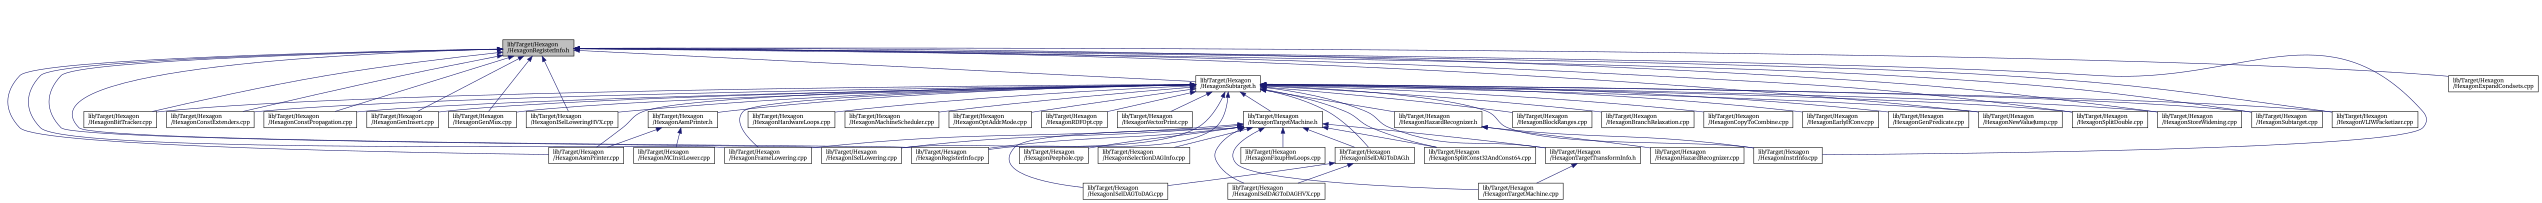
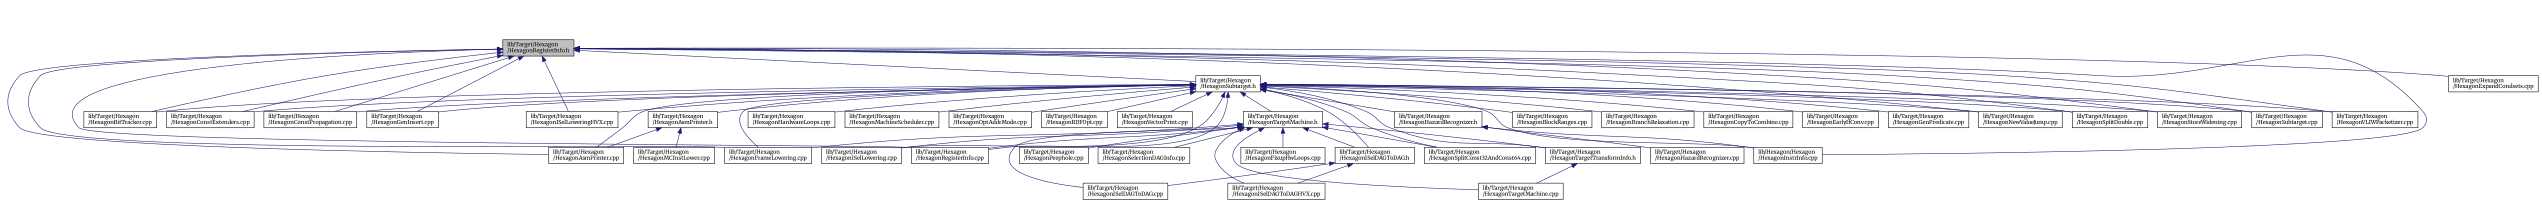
  digraph {
    fontname=Merriweather
    node [color=black fontname=Merriweather fontsize=10 shape=box]
    edge [color=midnightblue dir=back fontname=Merriweather fontsize=10 labelfontname=Helvetica labelfontsize=10 style=solid]
    n1 [fillcolor=grey75 fontcolor=black height=0.2 label="lib/Target/Hexagon\l/HexagonRegisterInfo.h" style=filled width=0.4]
    n2 [height=0.2 label="lib/Target/Hexagon\l/HexagonAsmPrinter.cpp" width=0.4]
    n3 [height=0.2 label="lib/Target/Hexagon\l/HexagonBitTracker.cpp" width=0.4]
    n4 [height=0.2 label="lib/Target/Hexagon\l/HexagonConstExtenders.cpp" width=0.4]
    n5 [height=0.2 label="lib/Target/Hexagon\l/HexagonConstPropagation.cpp" width=0.4]
    n6 [height=0.2 label="lib/Target/Hexagon\l/HexagonExpandCondsets.cpp" width=0.4]
    n7 [height=0.2 label="lib/Target/Hexagon\l/HexagonFrameLowering.cpp" width=0.4]
    n8 [height=0.2 label="lib/Target/Hexagon\l/HexagonGenInsert.cpp" width=0.4]
-   n9 [height=0.2 label="lib/Target/Hexagon\l/HexagonGenMux.cpp" width=0.4]
    n10 [height=0.2 label="lib/Target/Hexagon\l/HexagonISelLowering.cpp" width=0.4]
    n11 [height=0.2 label="lib/Target/Hexagon\l/HexagonISelLoweringHVX.cpp" width=0.4]
-   n12 [height=0.2 label="lib/Target/Hexagon\l/HexagonInstrInfo.cpp" width=0.4]
+   n12 [height=0.2 label="lib/Hexagon/Hexagon\l/HexagonInstrInfo.cpp" width=0.4]
    n13 [height=0.2 label="lib/Target/Hexagon\l/HexagonNewValueJump.cpp" width=0.4]
    n14 [height=0.2 label="lib/Target/Hexagon\l/HexagonRegisterInfo.cpp" width=0.4]
    n15 [height=0.2 label="lib/Target/Hexagon\l/HexagonSplitDouble.cpp" width=0.4]
    n16 [height=0.2 label="lib/Target/Hexagon\l/HexagonStoreWidening.cpp" width=0.4]
    n17 [height=0.2 label="lib/Target/Hexagon\l/HexagonSubtarget.cpp" width=0.4]
    n18 [height=0.2 label="lib/Target/Hexagon\l/HexagonSubtarget.h" width=0.4]
    n19 [height=0.2 label="lib/Target/Hexagon\l/HexagonVLIWPacketizer.cpp" width=0.4]
    n20 [height=0.2 label="lib/Target/Hexagon\l/HexagonAsmPrinter.h" width=0.4]
    n21 [height=0.2 label="lib/Target/Hexagon\l/HexagonBlockRanges.cpp" width=0.4]
    n22 [height=0.2 label="lib/Target/Hexagon\l/HexagonBranchRelaxation.cpp" width=0.4]
    n23 [height=0.2 label="lib/Target/Hexagon\l/HexagonCopyToCombine.cpp" width=0.4]
    n24 [height=0.2 label="lib/Target/Hexagon\l/HexagonEarlyIfConv.cpp" width=0.4]
    n25 [height=0.2 label="lib/Target/Hexagon\l/HexagonGenPredicate.cpp" width=0.4]
    n26 [height=0.2 label="lib/Target/Hexagon\l/HexagonHardwareLoops.cpp" width=0.4]
    n27 [height=0.2 label="lib/Target/Hexagon\l/HexagonHazardRecognizer.h" width=0.4]
    n28 [height=0.2 label="lib/Target/Hexagon\l/HexagonISelDAGToDAG.h" width=0.4]
    n29 [height=0.2 label="lib/Target/Hexagon\l/HexagonMachineScheduler.cpp" width=0.4]
    n30 [height=0.2 label="lib/Target/Hexagon\l/HexagonOptAddrMode.cpp" width=0.4]
    n31 [height=0.2 label="lib/Target/Hexagon\l/HexagonRDFOpt.cpp" width=0.4]
    n32 [height=0.2 label="lib/Target/Hexagon\l/HexagonSplitConst32AndConst64.cpp" width=0.4]
    n33 [height=0.2 label="lib/Target/Hexagon\l/HexagonTargetMachine.h" width=0.4]
    n34 [height=0.2 label="lib/Target/Hexagon\l/HexagonTargetTransformInfo.h" width=0.4]
    n35 [height=0.2 label="lib/Target/Hexagon\l/HexagonVectorPrint.cpp" width=0.4]
    n36 [height=0.2 label="lib/Target/Hexagon\l/HexagonMCInstLower.cpp" width=0.4]
    n37 [height=0.2 label="lib/Target/Hexagon\l/HexagonHazardRecognizer.cpp" width=0.4]
    n38 [height=0.2 label="lib/Target/Hexagon\l/HexagonISelDAGToDAG.cpp" width=0.4]
    n39 [height=0.2 label="lib/Target/Hexagon\l/HexagonISelDAGToDAGHVX.cpp" width=0.4]
    n40 [height=0.2 label="lib/Target/Hexagon\l/HexagonFixupHwLoops.cpp" width=0.4]
    n41 [height=0.2 label="lib/Target/Hexagon\l/HexagonPeephole.cpp" width=0.4]
    n42 [height=0.2 label="lib/Target/Hexagon\l/HexagonSelectionDAGInfo.cpp" width=0.4]
    n43 [height=0.2 label="lib/Target/Hexagon\l/HexagonTargetMachine.cpp" width=0.4]
    n1 -> n2
    n1 -> n3
    n1 -> n4
    n1 -> n5
    n1 -> n6
    n1 -> n7
    n1 -> n8
-   n1 -> n9
-   n1 -> n10
    n1 -> n11
    n1 -> n12
    n1 -> n13
    n1 -> n14
    n1 -> n15
    n1 -> n16
    n1 -> n17
    n1 -> n18
    n1 -> n19
    n18 -> n2
    n18 -> n3
    n18 -> n4
    n18 -> n5
    n18 -> n7
    n18 -> n8
-   n18 -> n9
    n18 -> n10
    n18 -> n11
    n18 -> n12
    n18 -> n13
    n18 -> n14
    n18 -> n15
    n18 -> n16
    n18 -> n17
    n18 -> n19
    n18 -> n20
    n18 -> n21
    n18 -> n22
    n18 -> n23
    n18 -> n24
    n18 -> n25
    n18 -> n26
    n18 -> n27
    n18 -> n28
    n18 -> n29
    n18 -> n30
    n18 -> n31
    n18 -> n32
    n18 -> n33
    n18 -> n34
    n18 -> n35
    n20 -> n2
    n20 -> n36
    n27 -> n12
    n27 -> n37
    n28 -> n38
    n28 -> n39
    n33 -> n7
    n33 -> n10
    n33 -> n14
    n33 -> n28
    n33 -> n32
    n33 -> n34
    n33 -> n38
    n33 -> n39
    n33 -> n40
    n33 -> n41
    n33 -> n42
    n33 -> n43
    n34 -> n43
  }
